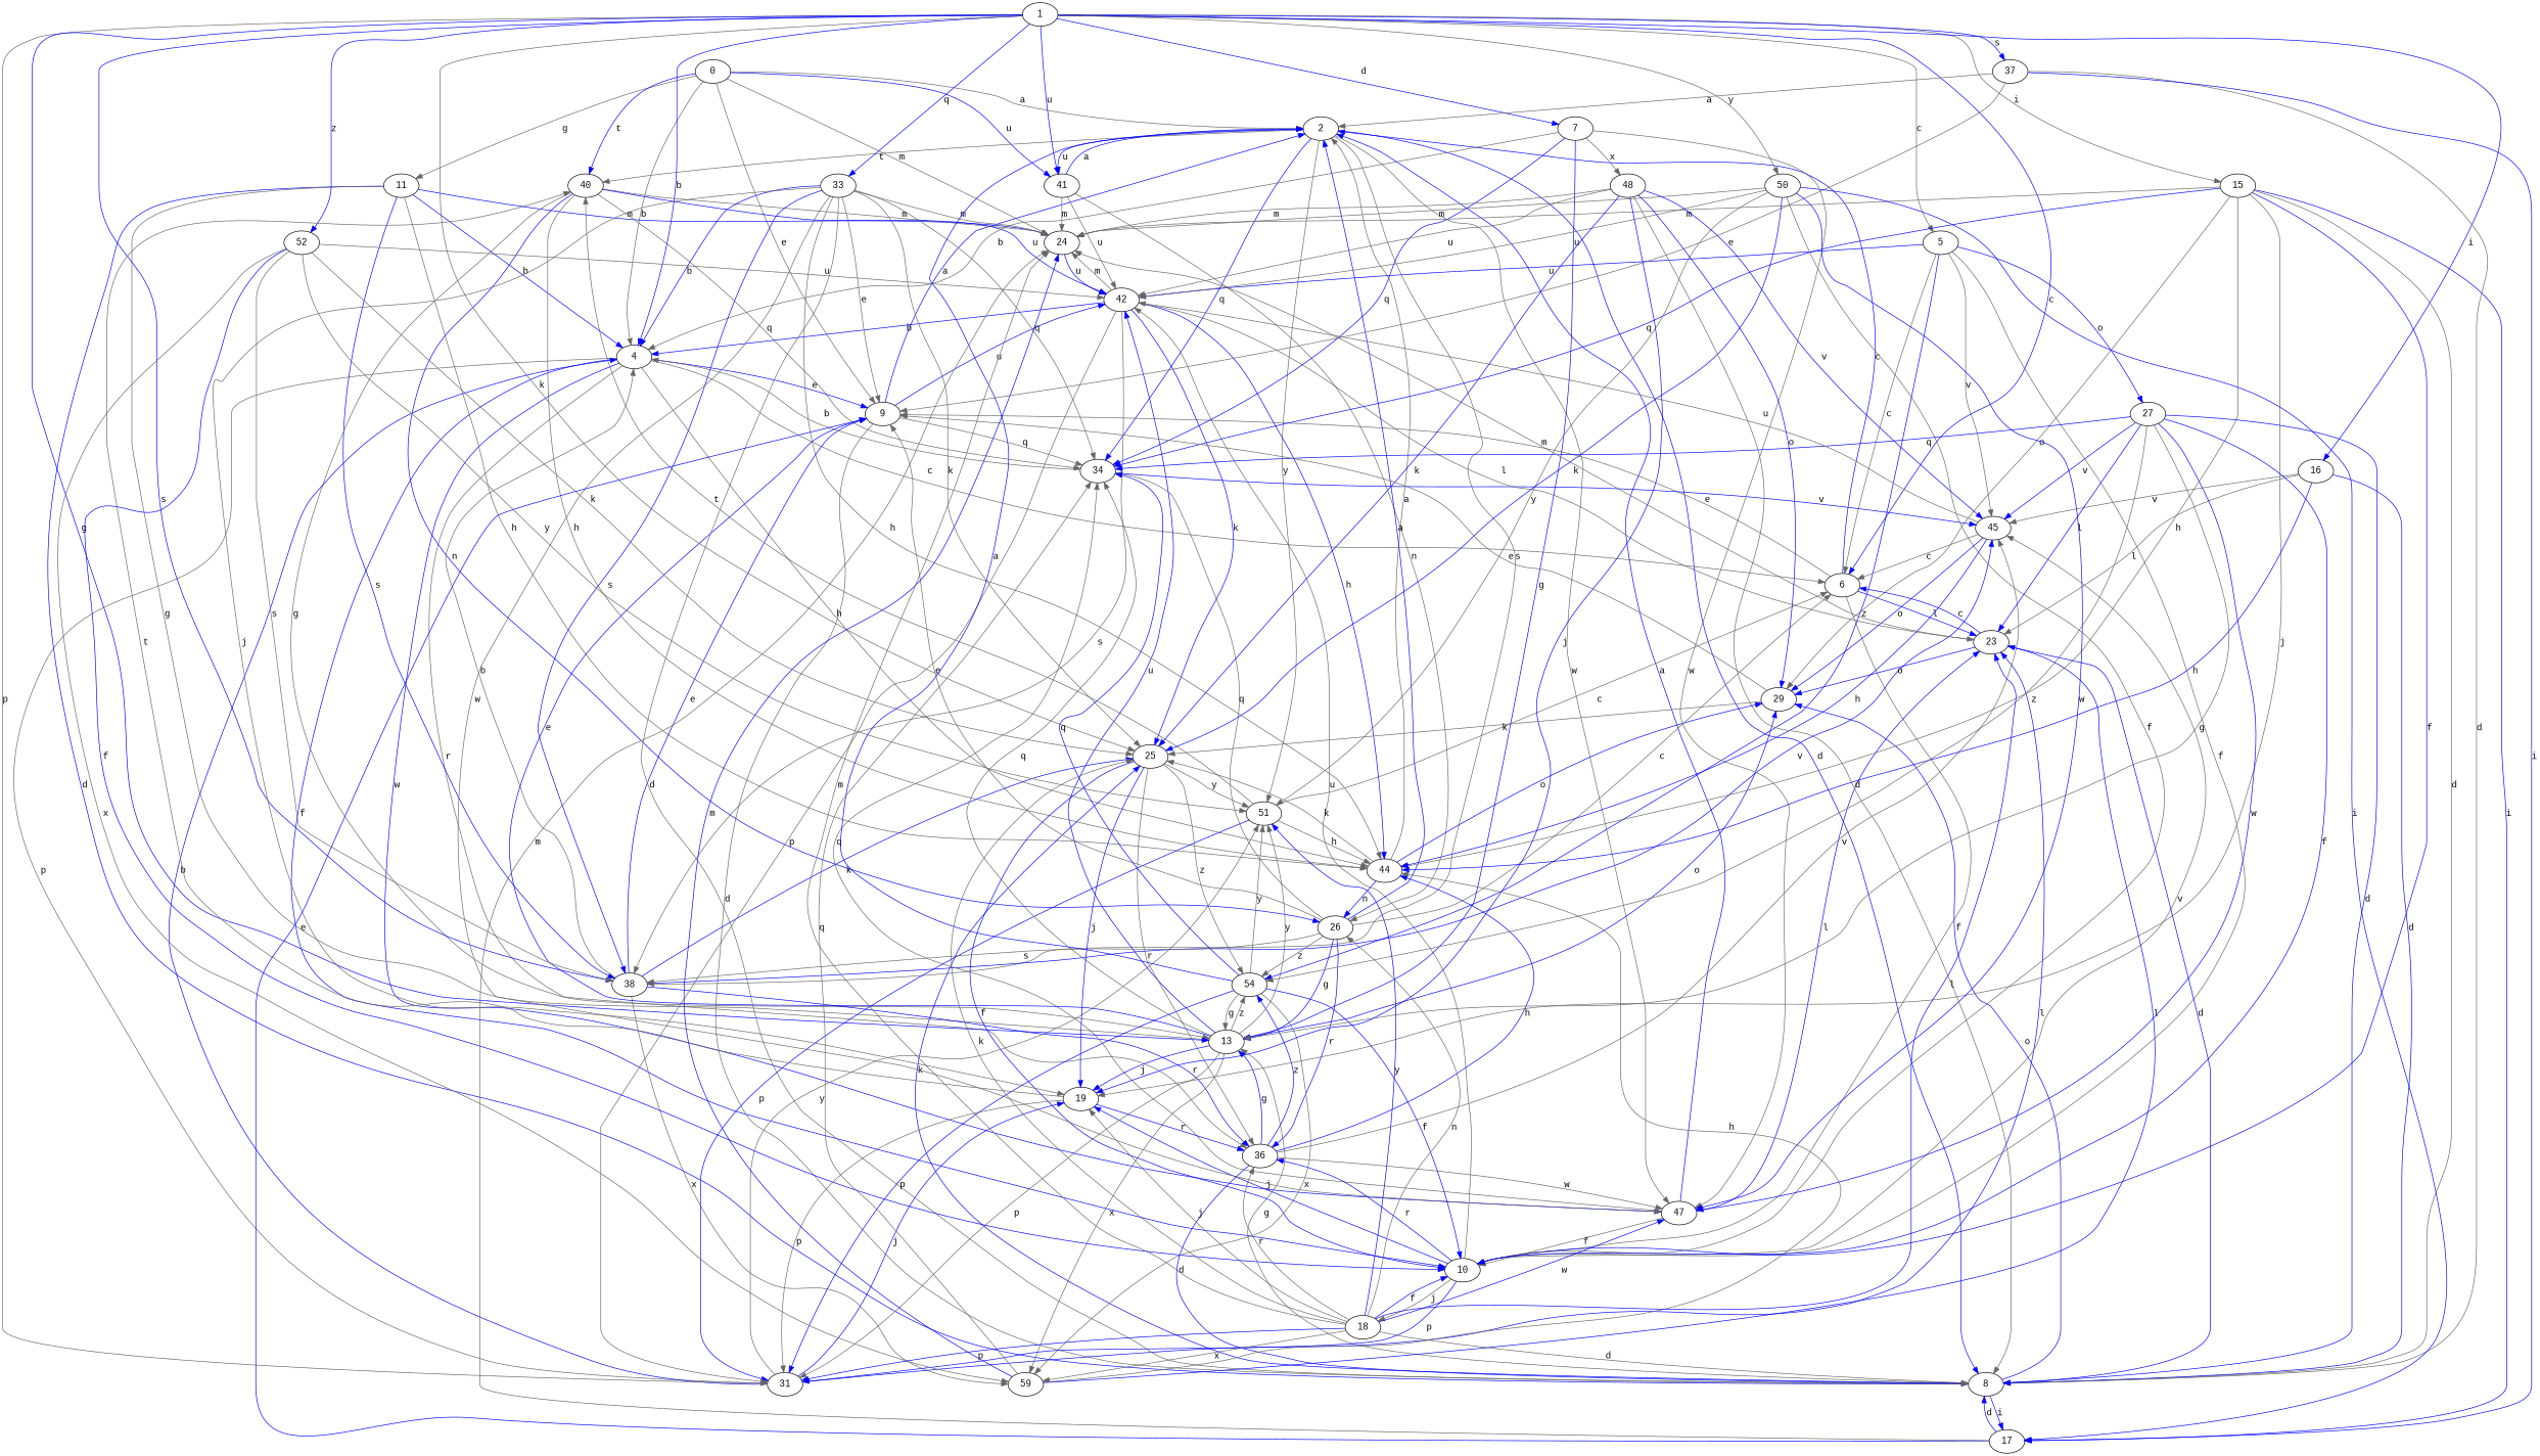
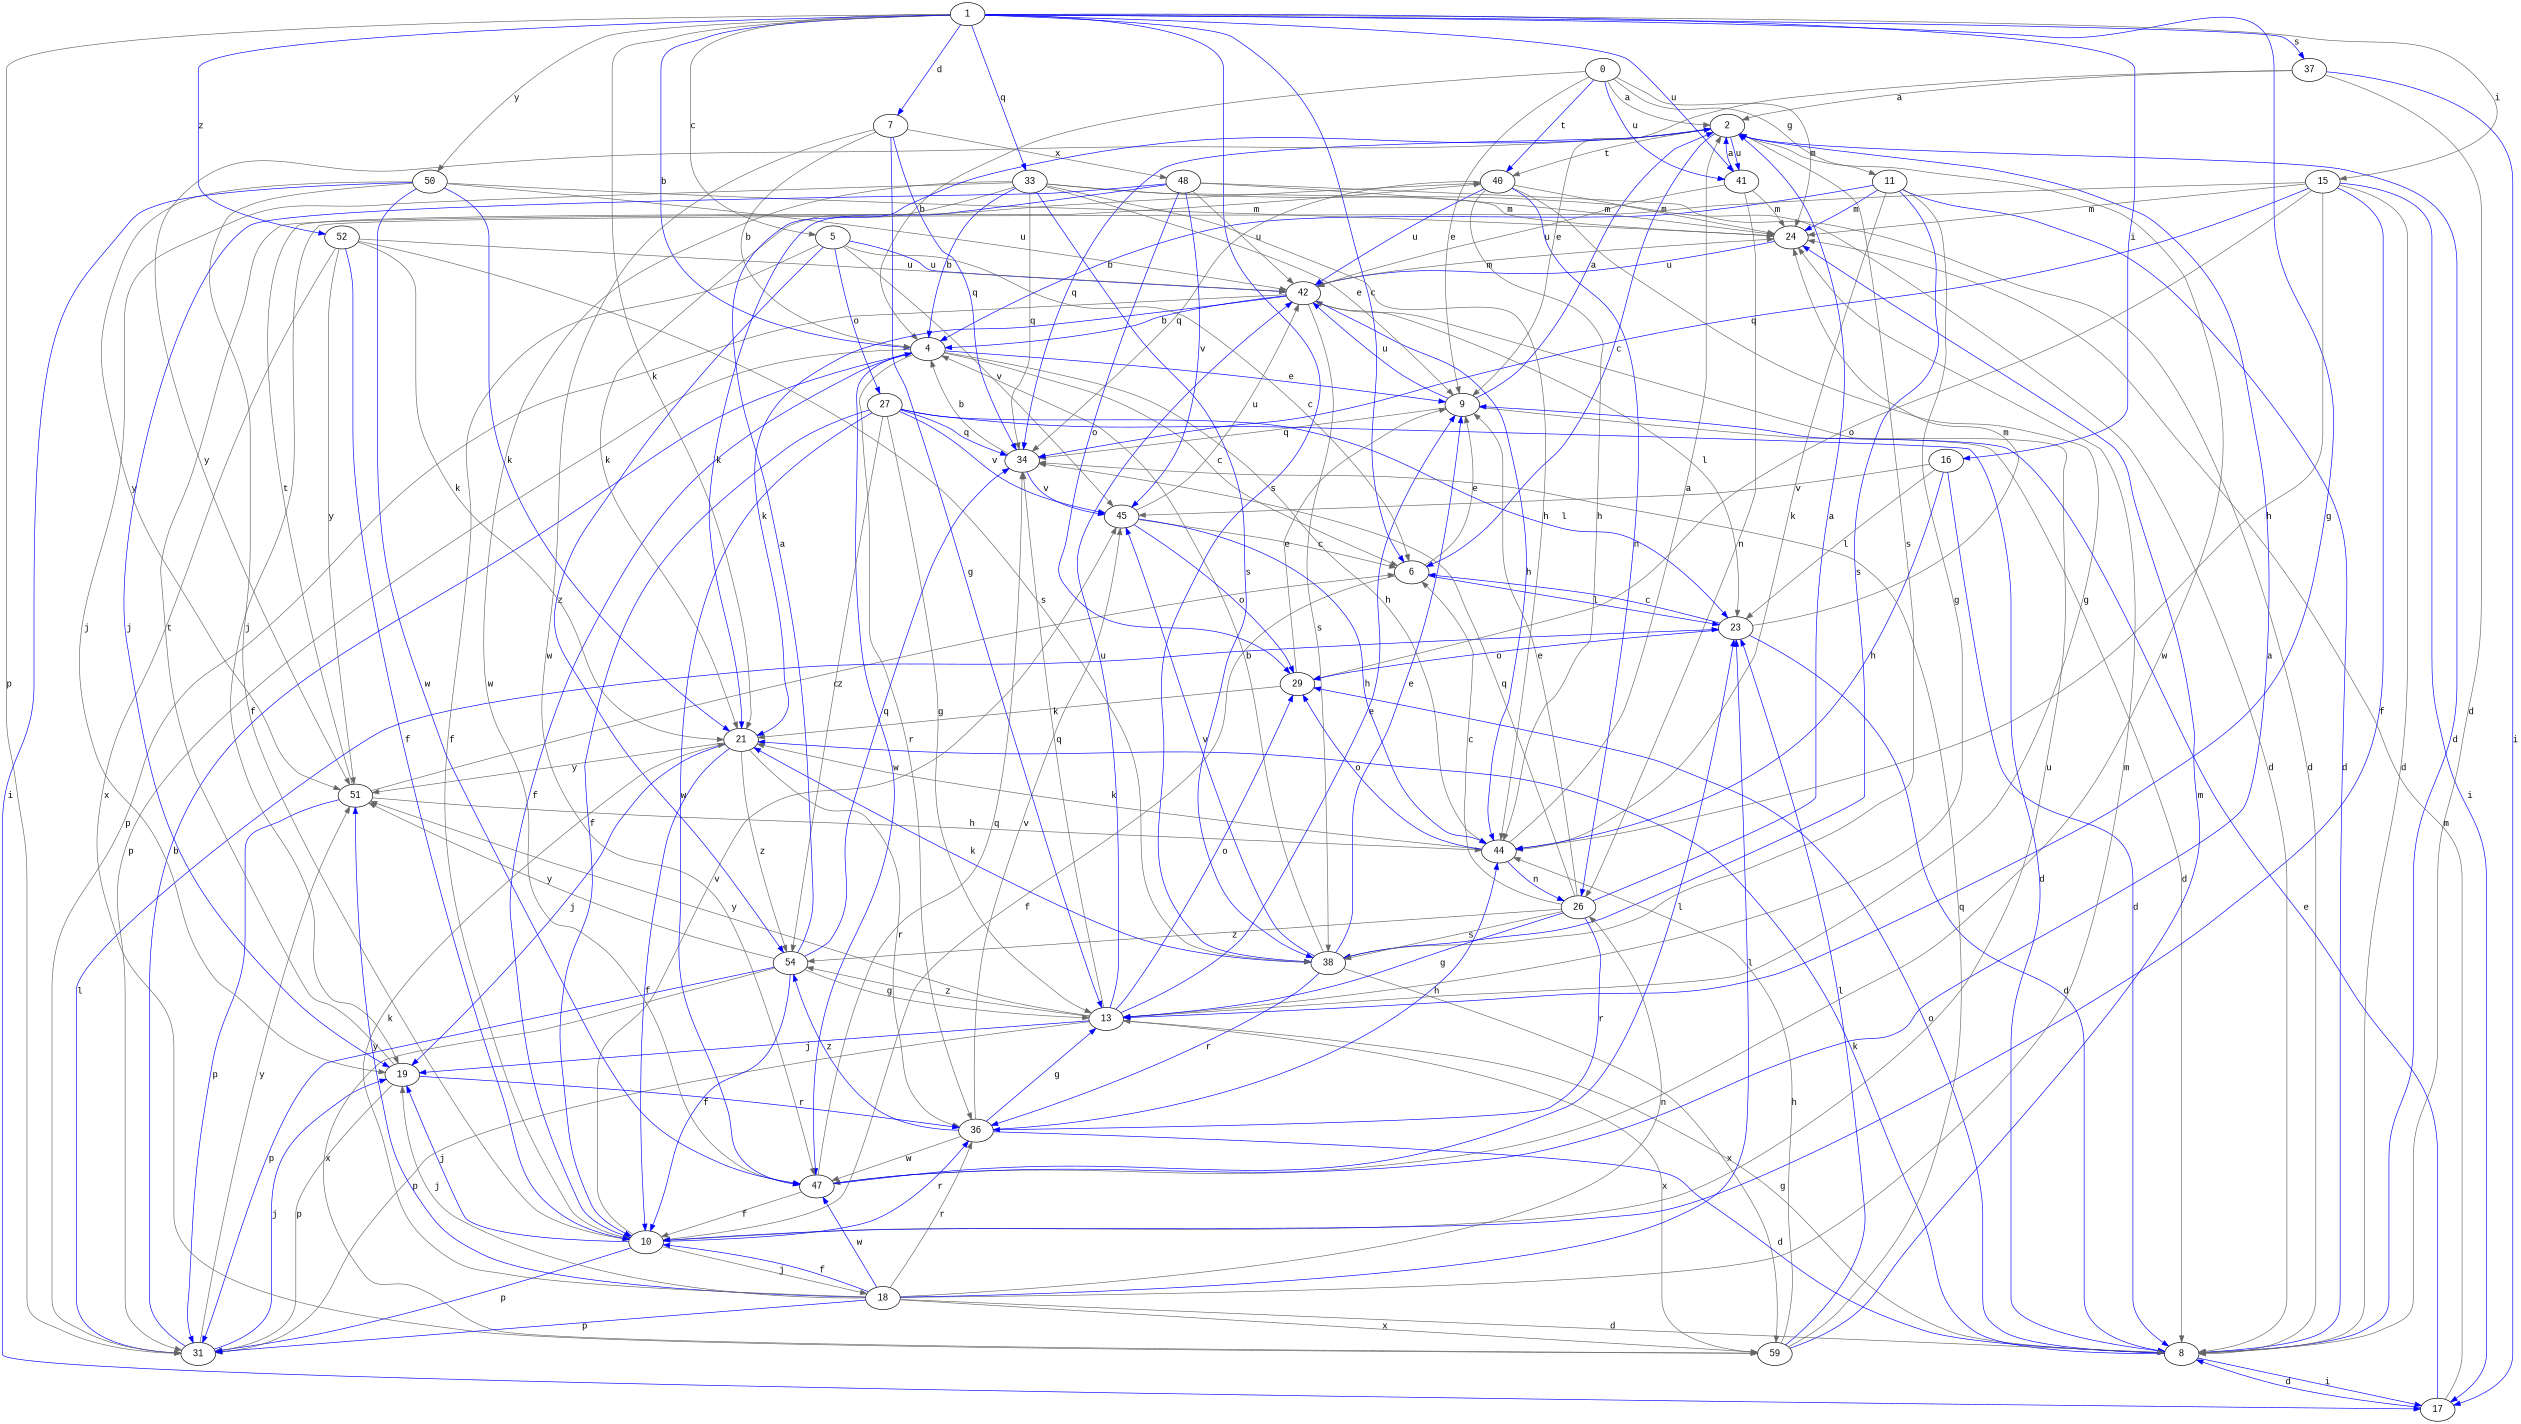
  strict digraph {
    fontname="Liberation Mono"
    node [fontname="Liberation Mono"]
    edge [color=gray40 fontname="Liberation Mono"]
    0
    2
    4
    9
    11
    24
    40
    41
    6
    38
    8
    34
    47
    51
    31
    10
    n17 [label=44]
    36
    42
    13
    26
    1
    5
    7
    15
    16
-   21 [label=25]
+   21
    33
    37
    50
    52
    27
    45
    54
    23
    48
    29
    19
    n39 [label=59]
    17
    18
    0 -> 2 [label=a]
    0 -> 4 [label=b]
    0 -> 9 [label=e]
    0 -> 11 [label=g]
    0 -> 24 [label=m]
    0 -> 40 [color=blue label=t]
    0 -> 41 [color=blue label=u]
    2 -> 40 [label=t]
    2 -> 41 [color=blue label=u]
-   6 -> 2 [color=blue label=c]
+   2 -> 6 [color=blue label=c]
    2 -> 38 [label=s]
    2 -> 8 [color=blue label=d]
    2 -> 34 [color=blue label=q]
    2 -> 47 [label=w]
    2 -> 51 [label=y]
    4 -> 9 [color=blue label=e]
    4 -> 6 [label=c]
    4 -> 47 [color=blue label=w]
    4 -> 31 [label=p]
    4 -> 10 [color=blue label=f]
    4 -> n17 [label=h]
    4 -> 36 [label=r]
    9 -> 2 [color=blue label=a]
    9 -> 8 [label=d]
    9 -> 34 [label=q]
    9 -> 42 [color=blue label=u]
    11 -> 4 [color=blue label=b]
    11 -> 24 [color=blue label=m]
    11 -> 38 [color=blue label=s]
    11 -> 8 [color=blue label=d]
-   11 -> n17 [label=h]
+   11 -> n17 [label=k]
    11 -> 13 [label=g]
    24 -> 42 [color=blue label=u]
    40 -> 24 [label=m]
    40 -> 34 [label=q]
    40 -> n17 [label=h]
    40 -> 42 [color=blue label=u]
    40 -> 13 [label=g]
    40 -> 26 [color=blue label=n]
    41 -> 2 [color=blue label=a]
    41 -> 24 [label=m]
    41 -> 42 [label=u]
    41 -> 26 [label=n]
    6 -> 9 [label=e]
    6 -> 10 [label=f]
    6 -> 23 [color=blue label=l]
    38 -> 4 [label=b]
    38 -> 9 [color=blue label=e]
    38 -> 36 [color=blue label=r]
    38 -> 21 [color=blue label=k]
    38 -> 45 [color=blue label=v]
    38 -> n39 [label=x]
    8 -> 13 [label=g]
    8 -> 21 [color=blue label=k]
    8 -> 29 [color=blue label=o]
    8 -> 17 [color=blue label=i]
    34 -> 4 [label=b]
    34 -> 45 [color=blue label=v]
    47 -> 2 [color=blue label=a]
    47 -> 34 [label=q]
    47 -> 10 [label=f]
    47 -> 23 [color=blue label=l]
    51 -> 40 [label=t]
    51 -> 6 [label=c]
    51 -> 31 [color=blue label=p]
    51 -> n17 [label=h]
    31 -> 4 [color=blue label=b]
    31 -> 51 [label=y]
    31 -> 23 [color=blue label=l]
    31 -> 19 [color=blue label=j]
    10 -> 31 [color=blue label=p]
    10 -> 36 [color=blue label=r]
    10 -> 42 [label=u]
    10 -> 45 [label=v]
    10 -> 19 [color=blue label=j]
    10 -> 18 [label=j]
    n17 -> 2 [label=a]
    n17 -> 26 [color=blue label=n]
    n17 -> 21 [label=k]
    n17 -> 29 [color=blue label=o]
    36 -> 8 [color=blue label=d]
    36 -> 47 [label=w]
    36 -> n17 [color=blue label=h]
    36 -> 13 [color=blue label=g]
    36 -> 45 [label=v]
    36 -> 54 [color=blue label=z]
    42 -> 4 [color=blue label=b]
    42 -> 24 [label=m]
    42 -> 38 [label=s]
    42 -> 31 [label=p]
    42 -> n17 [color=blue label=h]
    42 -> 21 [color=blue label=k]
    42 -> 23 [label=l]
    13 -> 9 [color=blue label=e]
    13 -> 34 [label=q]
    13 -> 51 [label=y]
    13 -> 31 [label=p]
    13 -> 42 [color=blue label=u]
    13 -> 54 [label=z]
    13 -> 29 [color=blue label=o]
    13 -> 19 [color=blue label=j]
    13 -> n39 [label=x]
    26 -> 2 [color=blue label=a]
    26 -> 9 [label=e]
    26 -> 6 [label=c]
    26 -> 38 [label=s]
    26 -> 34 [label=q]
    26 -> 36 [color=blue label=r]
    26 -> 13 [color=blue label=g]
    26 -> 54 [label=z]
    1 -> 4 [color=blue label=b]
    1 -> 41 [color=blue label=u]
    1 -> 6 [color=blue label=c]
    1 -> 38 [color=blue label=s]
    1 -> 31 [label=p]
    1 -> 13 [color=blue label=g]
    1 -> 5 [label=c]
    1 -> 7 [color=blue label=d]
    1 -> 15 [label=i]
    1 -> 16 [color=blue label=i]
    1 -> 21 [label=k]
    1 -> 33 [color=blue label=q]
    1 -> 37 [color=blue label=s]
    1 -> 50 [label=y]
    1 -> 52 [color=blue label=z]
    5 -> 6 [label=c]
    5 -> 10 [label=f]
    5 -> 42 [color=blue label=u]
    5 -> 27 [color=blue label=o]
    5 -> 45 [label=v]
    5 -> 54 [color=blue label=z]
    7 -> 4 [label=b]
    7 -> 34 [color=blue label=q]
    7 -> 47 [label=w]
    7 -> 13 [color=blue label=g]
    7 -> 48 [label=x]
    15 -> 24 [label=m]
    15 -> 8 [label=d]
    15 -> 34 [color=blue label=q]
    15 -> 10 [color=blue label=f]
    15 -> n17 [label=h]
    15 -> 29 [label=o]
    15 -> 19 [label=j]
    15 -> 17 [color=blue label=i]
    16 -> 8 [color=blue label=d]
    16 -> n17 [color=blue label=h]
    16 -> 45 [label=v]
    16 -> 23 [label=l]
    21 -> 51 [label=y]
    21 -> 10 [color=blue label=f]
    21 -> 36 [label=r]
    21 -> 54 [label=z]
    21 -> 19 [color=blue label=j]
    33 -> 4 [color=blue label=b]
    33 -> 9 [label=e]
    33 -> 24 [label=m]
    33 -> 38 [color=blue label=s]
    33 -> 8 [label=d]
    33 -> 34 [label=q]
    33 -> 47 [label=w]
    33 -> n17 [label=h]
    33 -> 21 [label=k]
    33 -> 19 [label=j]
    37 -> 2 [label=a]
    37 -> 9 [label=e]
    37 -> 8 [label=d]
    37 -> 17 [color=blue label=i]
    50 -> 24 [label=m]
    50 -> 47 [color=blue label=w]
    50 -> 51 [label=y]
    50 -> 10 [label=f]
    50 -> 42 [label=u]
    50 -> 21 [color=blue label=k]
    50 -> 17 [color=blue label=i]
    52 -> 38 [label=s]
    52 -> 51 [label=y]
    52 -> 10 [color=blue label=f]
    52 -> 42 [label=u]
    52 -> 21 [label=k]
    52 -> n39 [label=x]
    27 -> 8 [color=blue label=d]
    27 -> 34 [color=blue label=q]
    27 -> 47 [color=blue label=w]
    27 -> 10 [color=blue label=f]
    27 -> 13 [label=g]
    27 -> 45 [color=blue label=v]
    27 -> 54 [label=z]
    27 -> 23 [color=blue label=l]
    45 -> 6 [label=c]
    45 -> n17 [color=blue label=h]
    45 -> 42 [label=u]
    45 -> 29 [color=blue label=o]
    54 -> 2 [color=blue label=a]
    54 -> 34 [color=blue label=q]
    54 -> 51 [label=y]
    54 -> 31 [color=blue label=p]
    54 -> 10 [color=blue label=f]
    54 -> 13 [label=g]
    54 -> n39 [label=x]
    23 -> 24 [label=m]
    23 -> 6 [color=blue label=c]
    23 -> 8 [color=blue label=d]
    23 -> 29 [color=blue label=o]
    48 -> 24 [label=m]
    48 -> 8 [label=d]
    48 -> 42 [label=u]
    48 -> 21 [color=blue label=k]
    48 -> 45 [color=blue label=v]
    48 -> 29 [color=blue label=o]
    48 -> 19 [color=blue label=j]
    29 -> 9 [label=e]
    29 -> 21 [label=k]
    19 -> 40 [label=t]
    19 -> 31 [label=p]
    19 -> 36 [color=blue label=r]
    n39 -> 24 [color=blue label=m]
    n39 -> 34 [label=q]
    n39 -> n17 [label=h]
    n39 -> 23 [color=blue label=l]
    17 -> 9 [color=blue label=e]
    17 -> 24 [label=m]
    17 -> 8 [color=blue label=d]
    18 -> 24 [label=m]
    18 -> 8 [label=d]
    18 -> 47 [color=blue label=w]
    18 -> 51 [color=blue label=y]
    18 -> 31 [color=blue label=p]
    18 -> 10 [color=blue label=f]
    18 -> 36 [label=r]
    18 -> 26 [label=n]
    18 -> 21 [label=k]
    18 -> 23 [color=blue label=l]
    18 -> 19 [label=j]
    18 -> n39 [label=x]
  }
